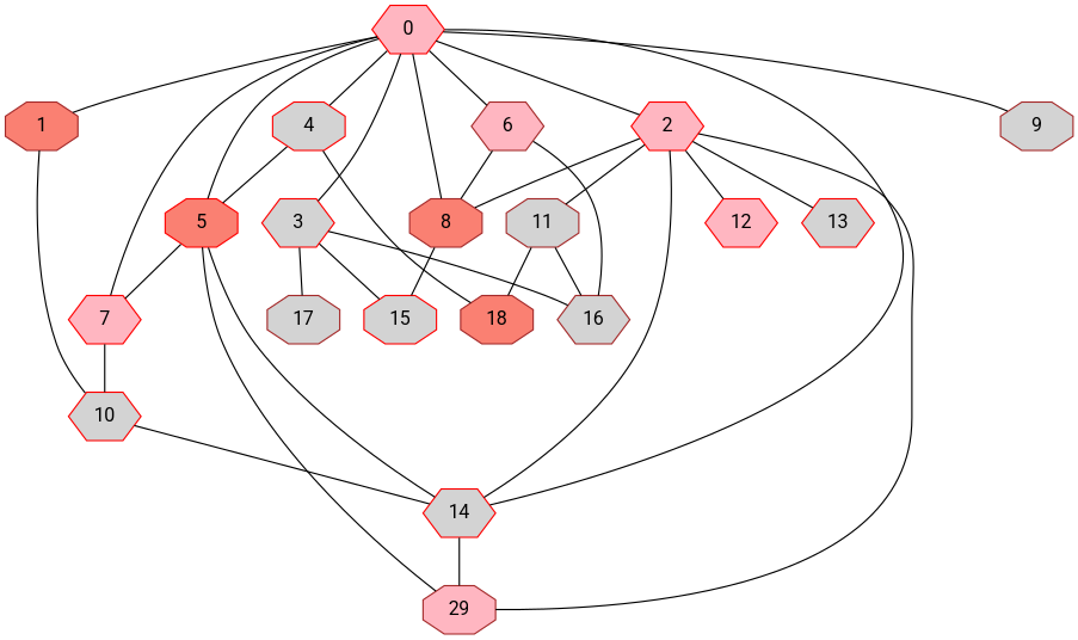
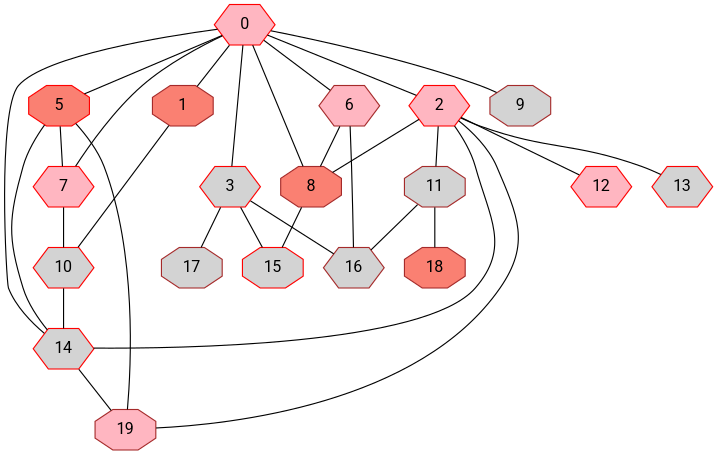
  graph {
    fontname=Roboto
    node [color=red fillcolor=lightgrey fontname=Roboto shape=hexagon style=filled]
    edge [fontname=Roboto]
    0 [fillcolor=lightpink]
    1 [color=brown fillcolor=salmon shape=octagon]
    2 [fillcolor=lightpink]
    3
-   4 [shape=octagon]
    5 [fillcolor=salmon shape=octagon]
    6 [color=brown fillcolor=lightpink]
    7 [fillcolor=lightpink]
    8 [color=brown fillcolor=salmon shape=octagon]
    9 [color=brown shape=octagon]
    14
    10
    11 [color=brown shape=octagon]
    12 [fillcolor=lightpink]
    13
-   19 [color=brown fillcolor=lightpink shape=octagon label=29]
+   19 [color=brown fillcolor=lightpink shape=octagon]
    15 [shape=octagon]
    16 [color=brown]
    17 [color=brown shape=octagon]
    18 [color=brown fillcolor=salmon shape=octagon]
    0 -- 1
    0 -- 2
    0 -- 3
-   0 -- 4
    0 -- 5
    0 -- 6
    0 -- 7
    0 -- 8
    0 -- 9
    0 -- 14
    1 -- 10
    2 -- 8
    2 -- 14
    2 -- 11
    2 -- 12
    2 -- 13
    2 -- 19
    3 -- 15
    3 -- 16
    3 -- 17
-   4 -- 5
-   4 -- 18
    5 -- 7
    5 -- 14
    5 -- 19
    6 -- 8
    6 -- 16
    7 -- 10
    8 -- 15
    14 -- 19
    10 -- 14
    11 -- 16
    11 -- 18
  }
